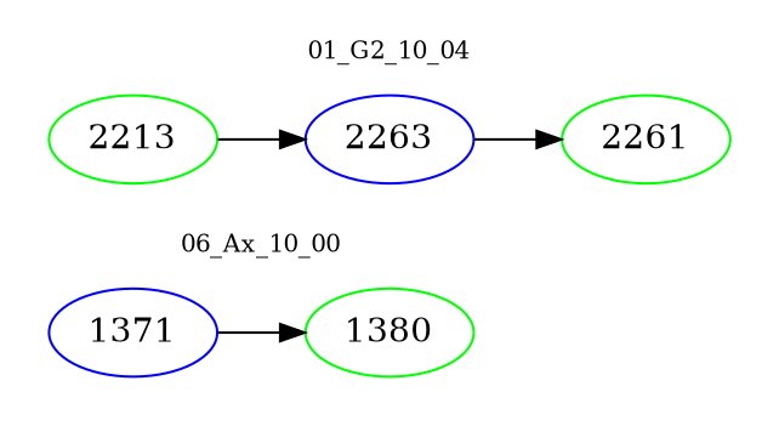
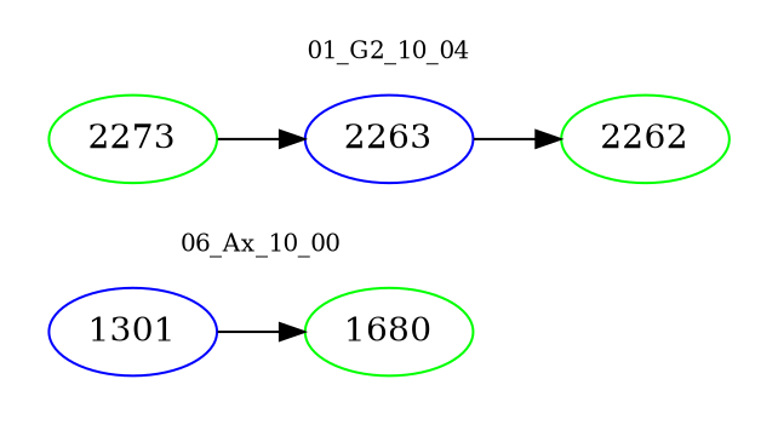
  digraph {
    rankdir=LR
    node [color=green]
    edge [color=black]
-   n1 [color=blue label=1371]
-   n2 [label=1380]
-   n3 [label=2213]
+   n1 [color=blue label=1301]
+   n2 [label=1680]
+   n3 [label=2273]
    n4 [color=blue label=2263]
-   n5 [label=2261]
+   n5 [label=2262]
    subgraph cluster_1 {
      color=white
      fontsize=10
      label="06_Ax_10_00"
      n1
      n2
    }
    subgraph cluster_2 {
      color=white
      fontsize=10
      label="01_G2_10_04"
      n3
      n4
      n5
    }
    n1 -> n2
    n3 -> n4
    n4 -> n5
  }
